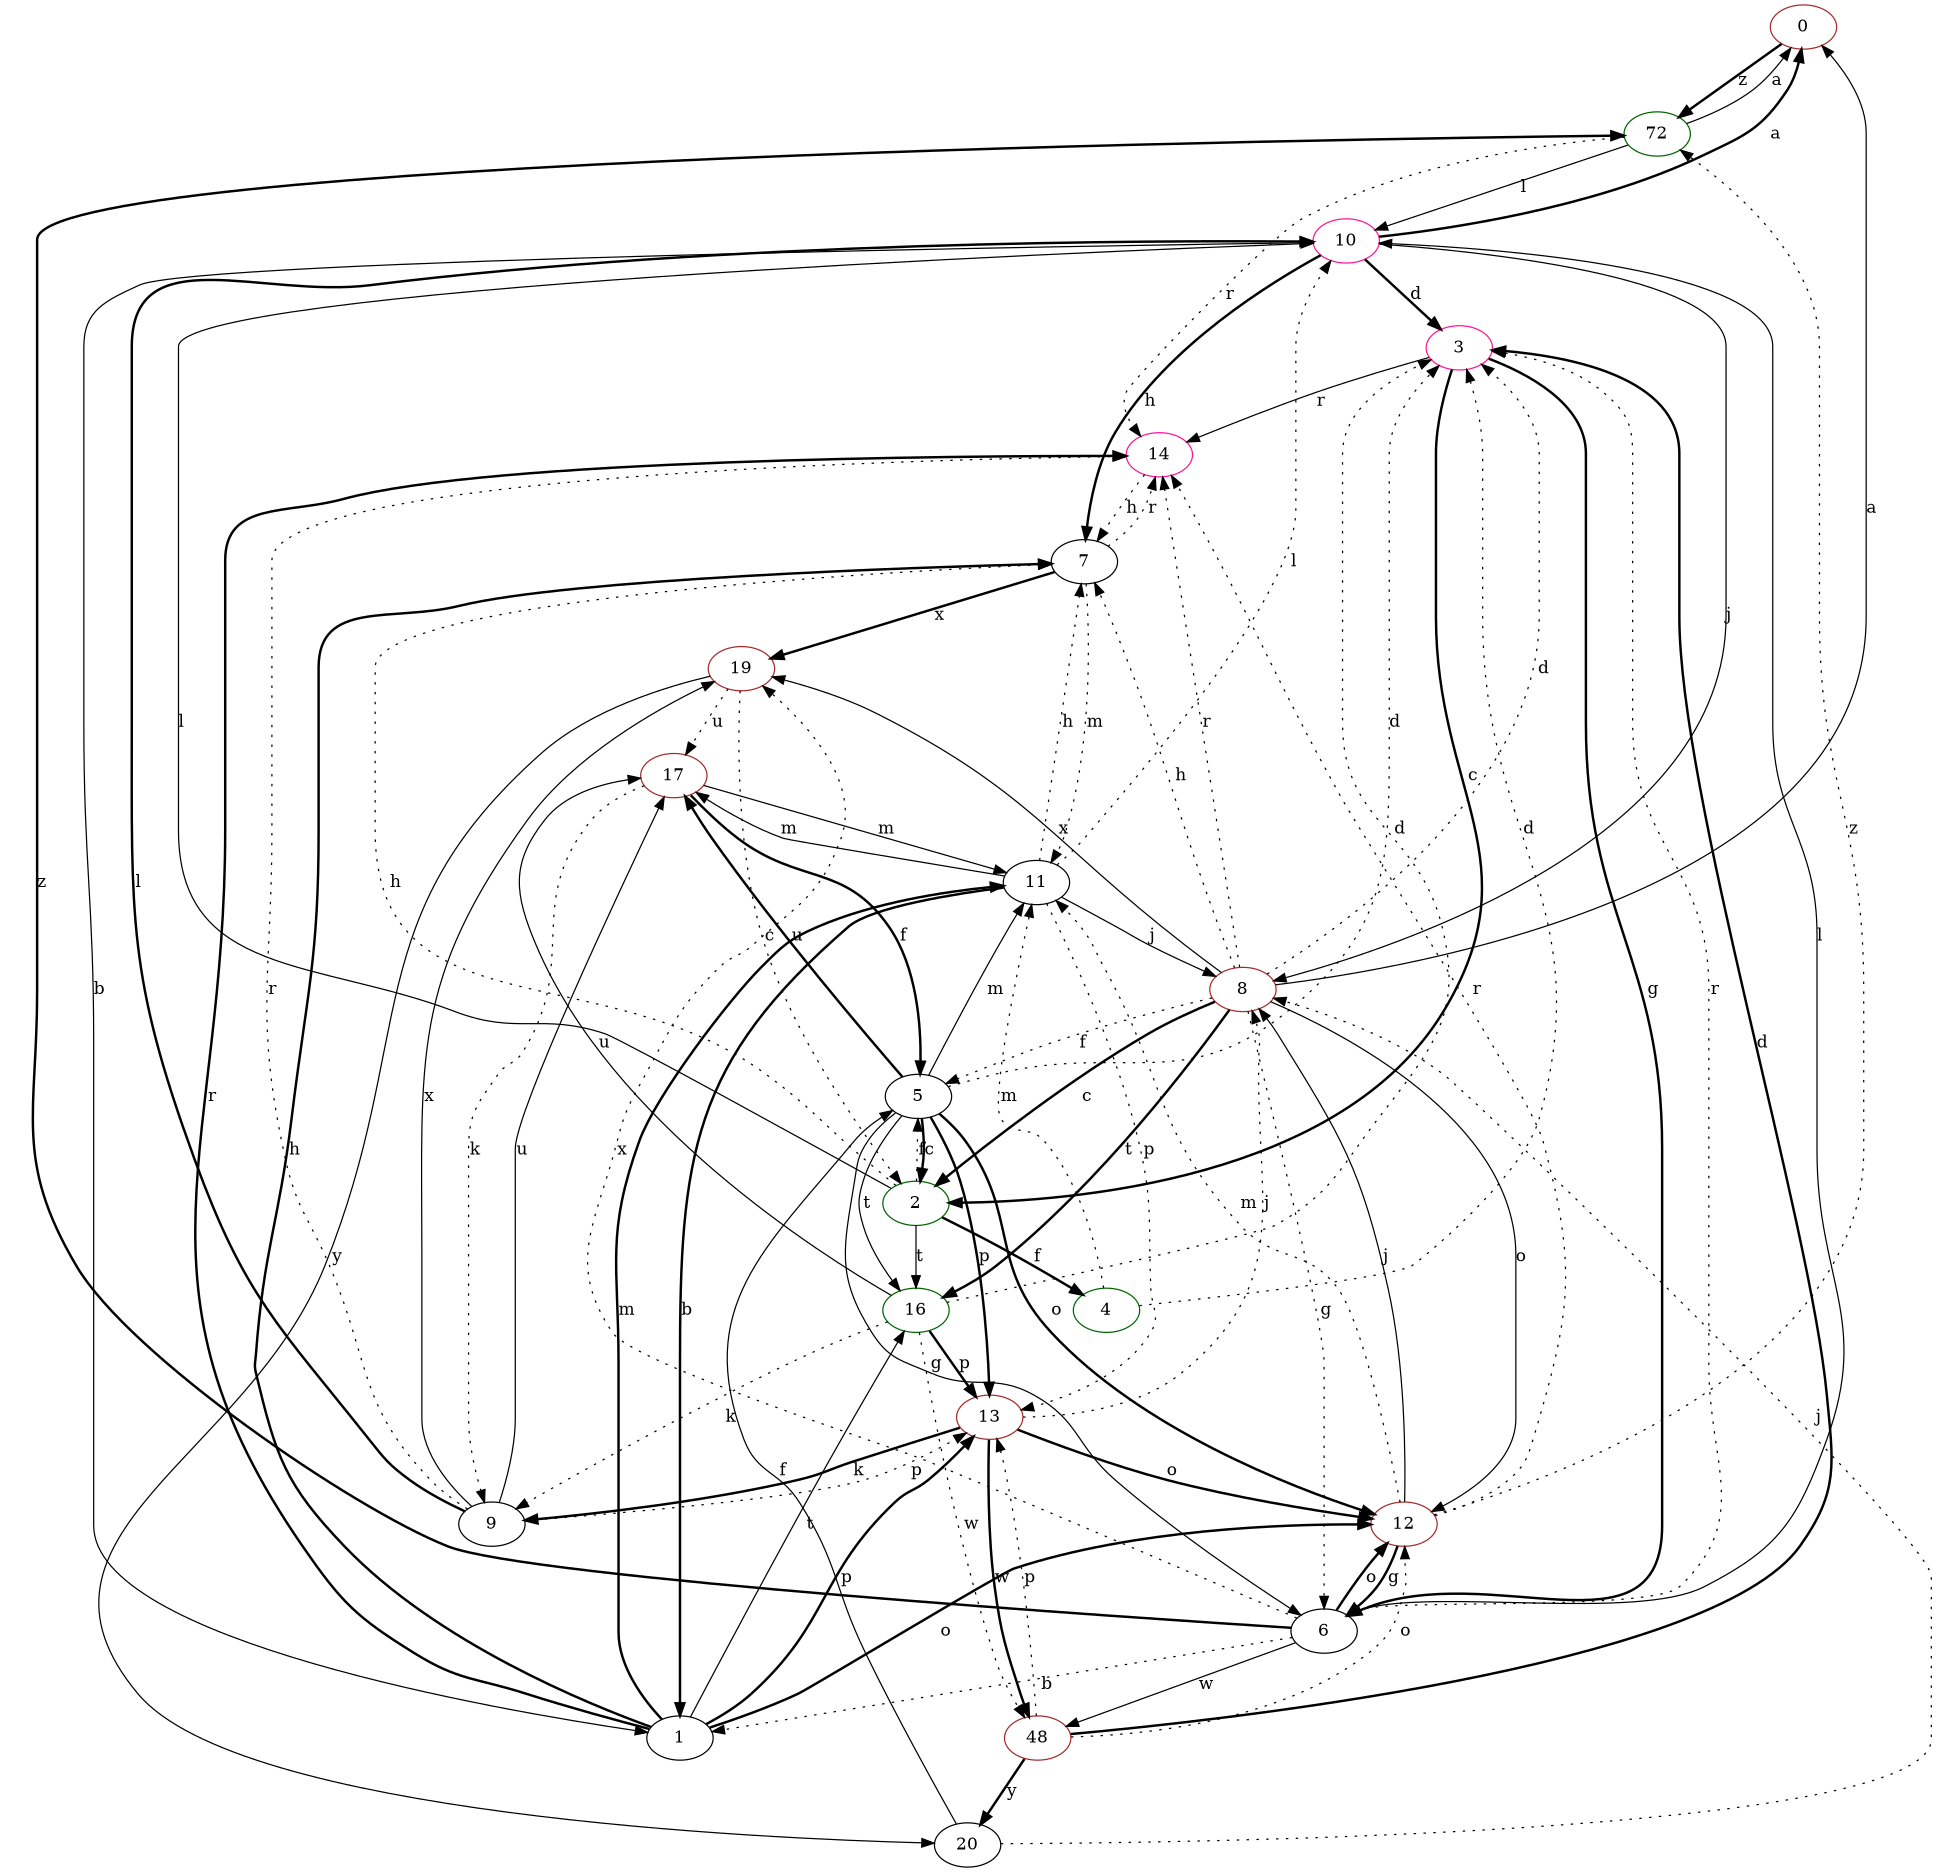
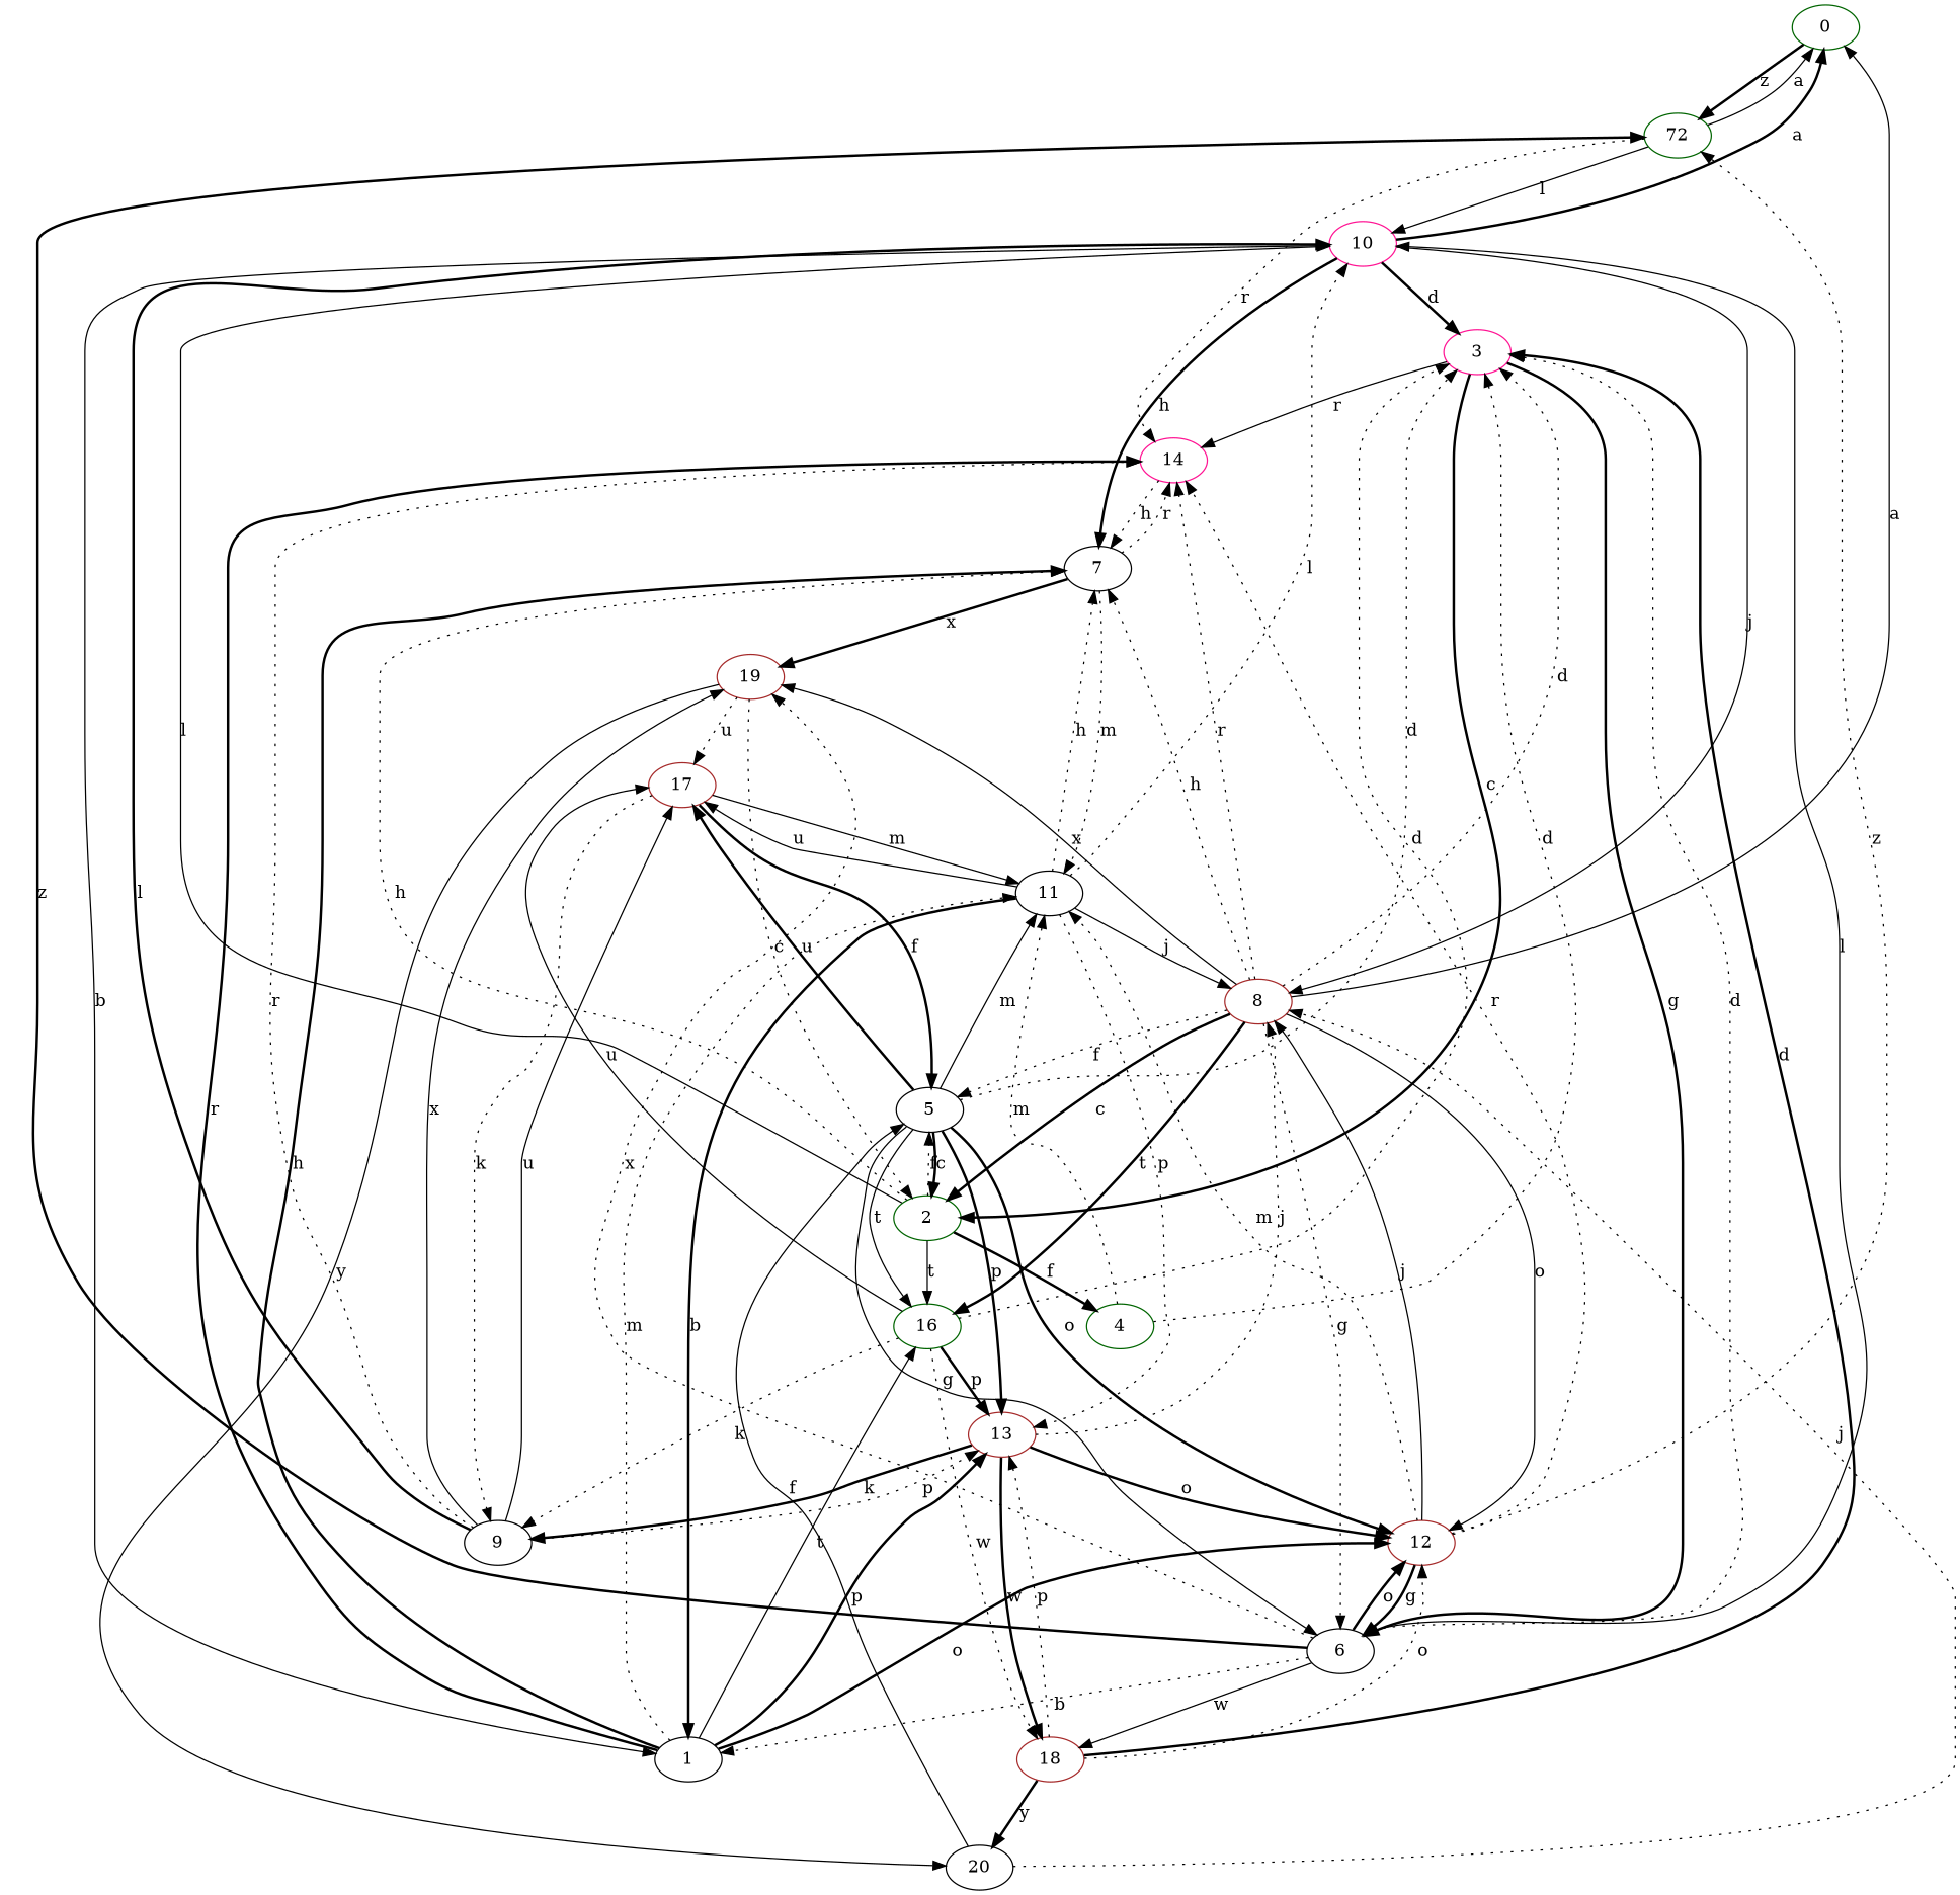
  strict digraph {
    node [color=black]
    edge [style=dotted]
-   0 [color=brown]
+   0 [color=darkgreen]
    n2 [color=darkgreen label=72]
    14 [color=deeppink]
    10 [color=deeppink]
    1
    7
    11
    12 [color=brown]
    16 [color=darkgreen]
    13 [color=brown]
    19 [color=brown]
    17 [color=brown]
    8 [color=brown]
    6
    3 [color=deeppink]
-   18 [color=brown label=48]
+   18 [color=brown]
    9
    2 [color=darkgreen]
    4 [color=darkgreen]
    5
    20
    0 -> n2 [label=z style=bold]
    n2 -> 0 [label=a style=solid]
    n2 -> 14 [label=r]
    n2 -> 10 [label=l style=solid]
    14 -> 7 [label=h]
    10 -> 0 [label=a style=bold]
    10 -> 1 [label=b style=solid]
    10 -> 7 [label=h style=bold]
    10 -> 8 [label=j style=solid]
    10 -> 3 [label=d style=bold]
    1 -> 14 [label=r style=bold]
    1 -> 7 [label=h style=bold]
-   1 -> 11 [label=m style=bold]
+   1 -> 11 [label=m]
    1 -> 12 [label=o style=bold]
    1 -> 16 [label=t style=solid]
    1 -> 13 [label=p style=bold]
    7 -> 14 [label=r]
    7 -> 11 [label=m]
    7 -> 19 [label=x style=bold]
    11 -> 10 [label=l]
    11 -> 1 [label=b style=bold]
    11 -> 7 [label=h]
    11 -> 13 [label=p]
-   11 -> 17 [label=m style=solid]
+   11 -> 17 [label=u style=solid]
    11 -> 8 [label=j style=solid]
    12 -> n2 [label=z]
    12 -> 14 [label=r]
    12 -> 11 [label=m]
    12 -> 8 [label=j style=solid]
    12 -> 6 [label=g style=bold]
    16 -> 13 [label=p style=bold]
    16 -> 17 [label=u style=solid]
    16 -> 3 [label=d]
    16 -> 18 [label=w]
    16 -> 9 [label=k]
    13 -> 12 [label=o style=bold]
    13 -> 8 [label=j]
    13 -> 18 [label=w style=bold]
    13 -> 9 [label=k style=bold]
    19 -> 17 [label=u]
    19 -> 2 [label=c]
    19 -> 20 [label=y style=solid]
    17 -> 11 [label=m style=solid]
    17 -> 9 [label=k]
    17 -> 5 [label=f style=bold]
    8 -> 0 [label=a style=solid]
    8 -> 14 [label=r]
    8 -> 7 [label=h]
    8 -> 12 [label=o style=solid]
    8 -> 16 [label=t style=bold]
    8 -> 19 [label=x style=solid]
    8 -> 6 [label=g]
    8 -> 3 [label=d]
    8 -> 2 [label=c style=bold]
    8 -> 5 [label=f]
    6 -> n2 [label=z style=bold]
    6 -> 10 [label=l style=solid]
    6 -> 1 [label=b]
    6 -> 12 [label=o style=bold]
    6 -> 19 [label=x]
-   6 -> 3 [label=r]
+   6 -> 3 [label=d]
    6 -> 18 [label=w style=solid]
    3 -> 14 [label=r style=solid]
    3 -> 6 [label=g style=bold]
    3 -> 2 [label=c style=bold]
    18 -> 12 [label=o]
    18 -> 13 [label=p]
    18 -> 3 [label=d style=bold]
    18 -> 20 [label=y style=bold]
    9 -> 14 [label=r]
    9 -> 10 [label=l style=bold]
    9 -> 13 [label=p]
    9 -> 19 [label=x style=solid]
    9 -> 17 [label=u style=solid]
    2 -> 10 [label=l style=solid]
    2 -> 7 [label=h]
    2 -> 16 [label=t style=solid]
    2 -> 4 [label=f style=bold]
    2 -> 5 [label=f]
    4 -> 11 [label=m]
    4 -> 3 [label=d]
    5 -> 11 [label=m style=solid]
    5 -> 12 [label=o style=bold]
    5 -> 16 [label=t style=solid]
    5 -> 13 [label=p style=bold]
    5 -> 17 [label=u style=bold]
    5 -> 6 [label=g style=solid]
    5 -> 3 [label=d]
    5 -> 2 [label=c style=bold]
    20 -> 8 [label=j]
    20 -> 5 [label=f style=solid]
  }
